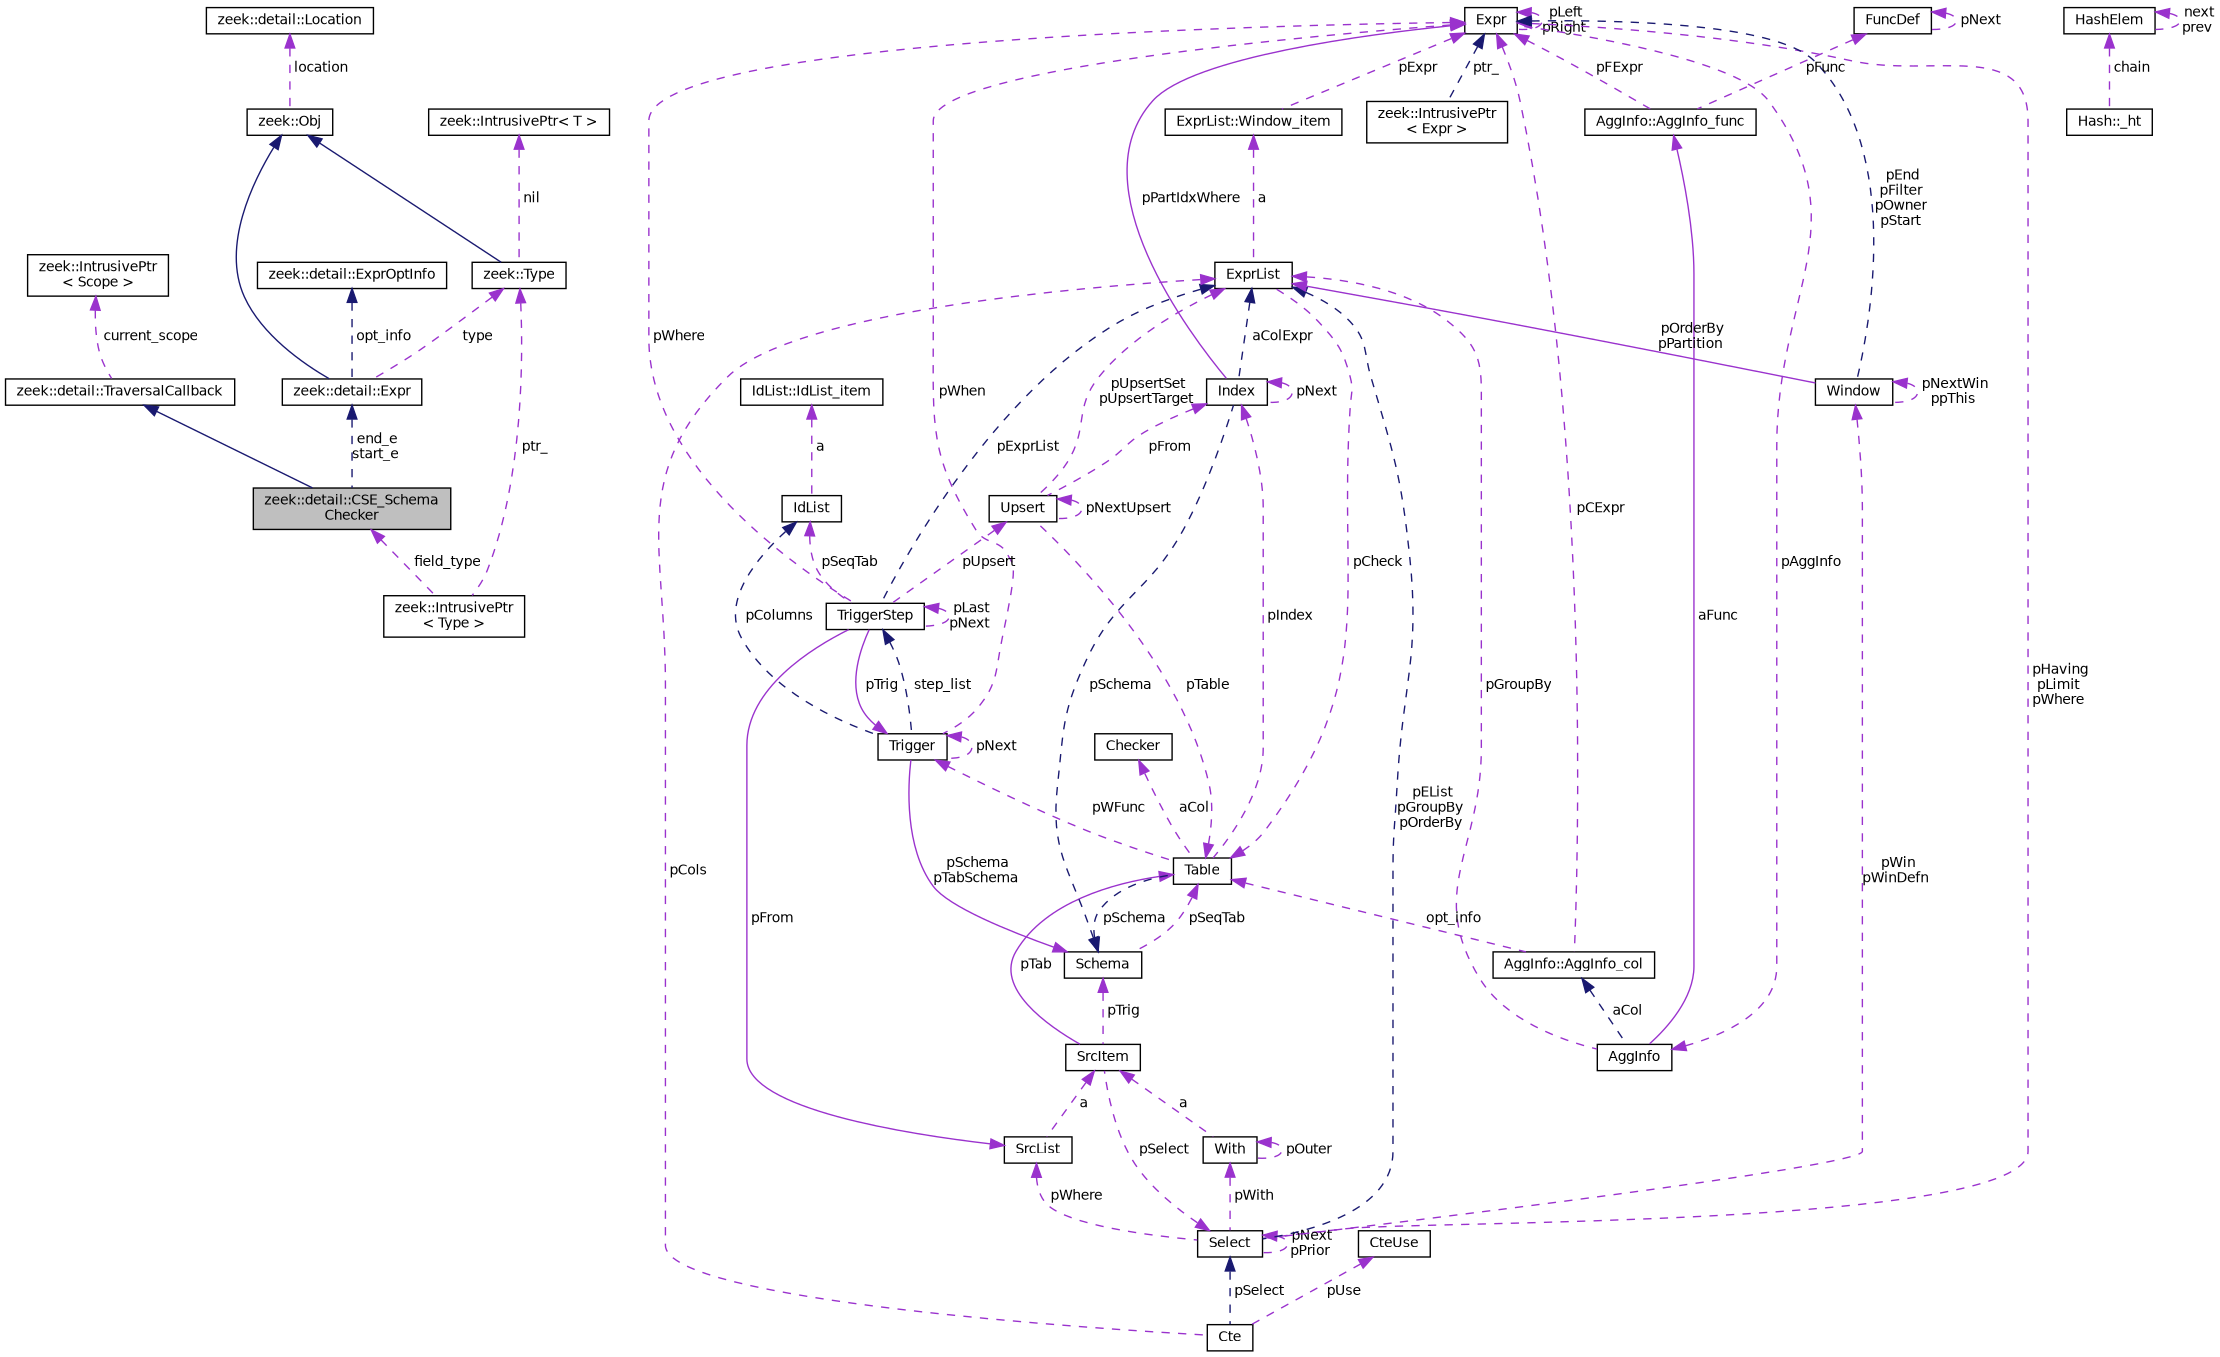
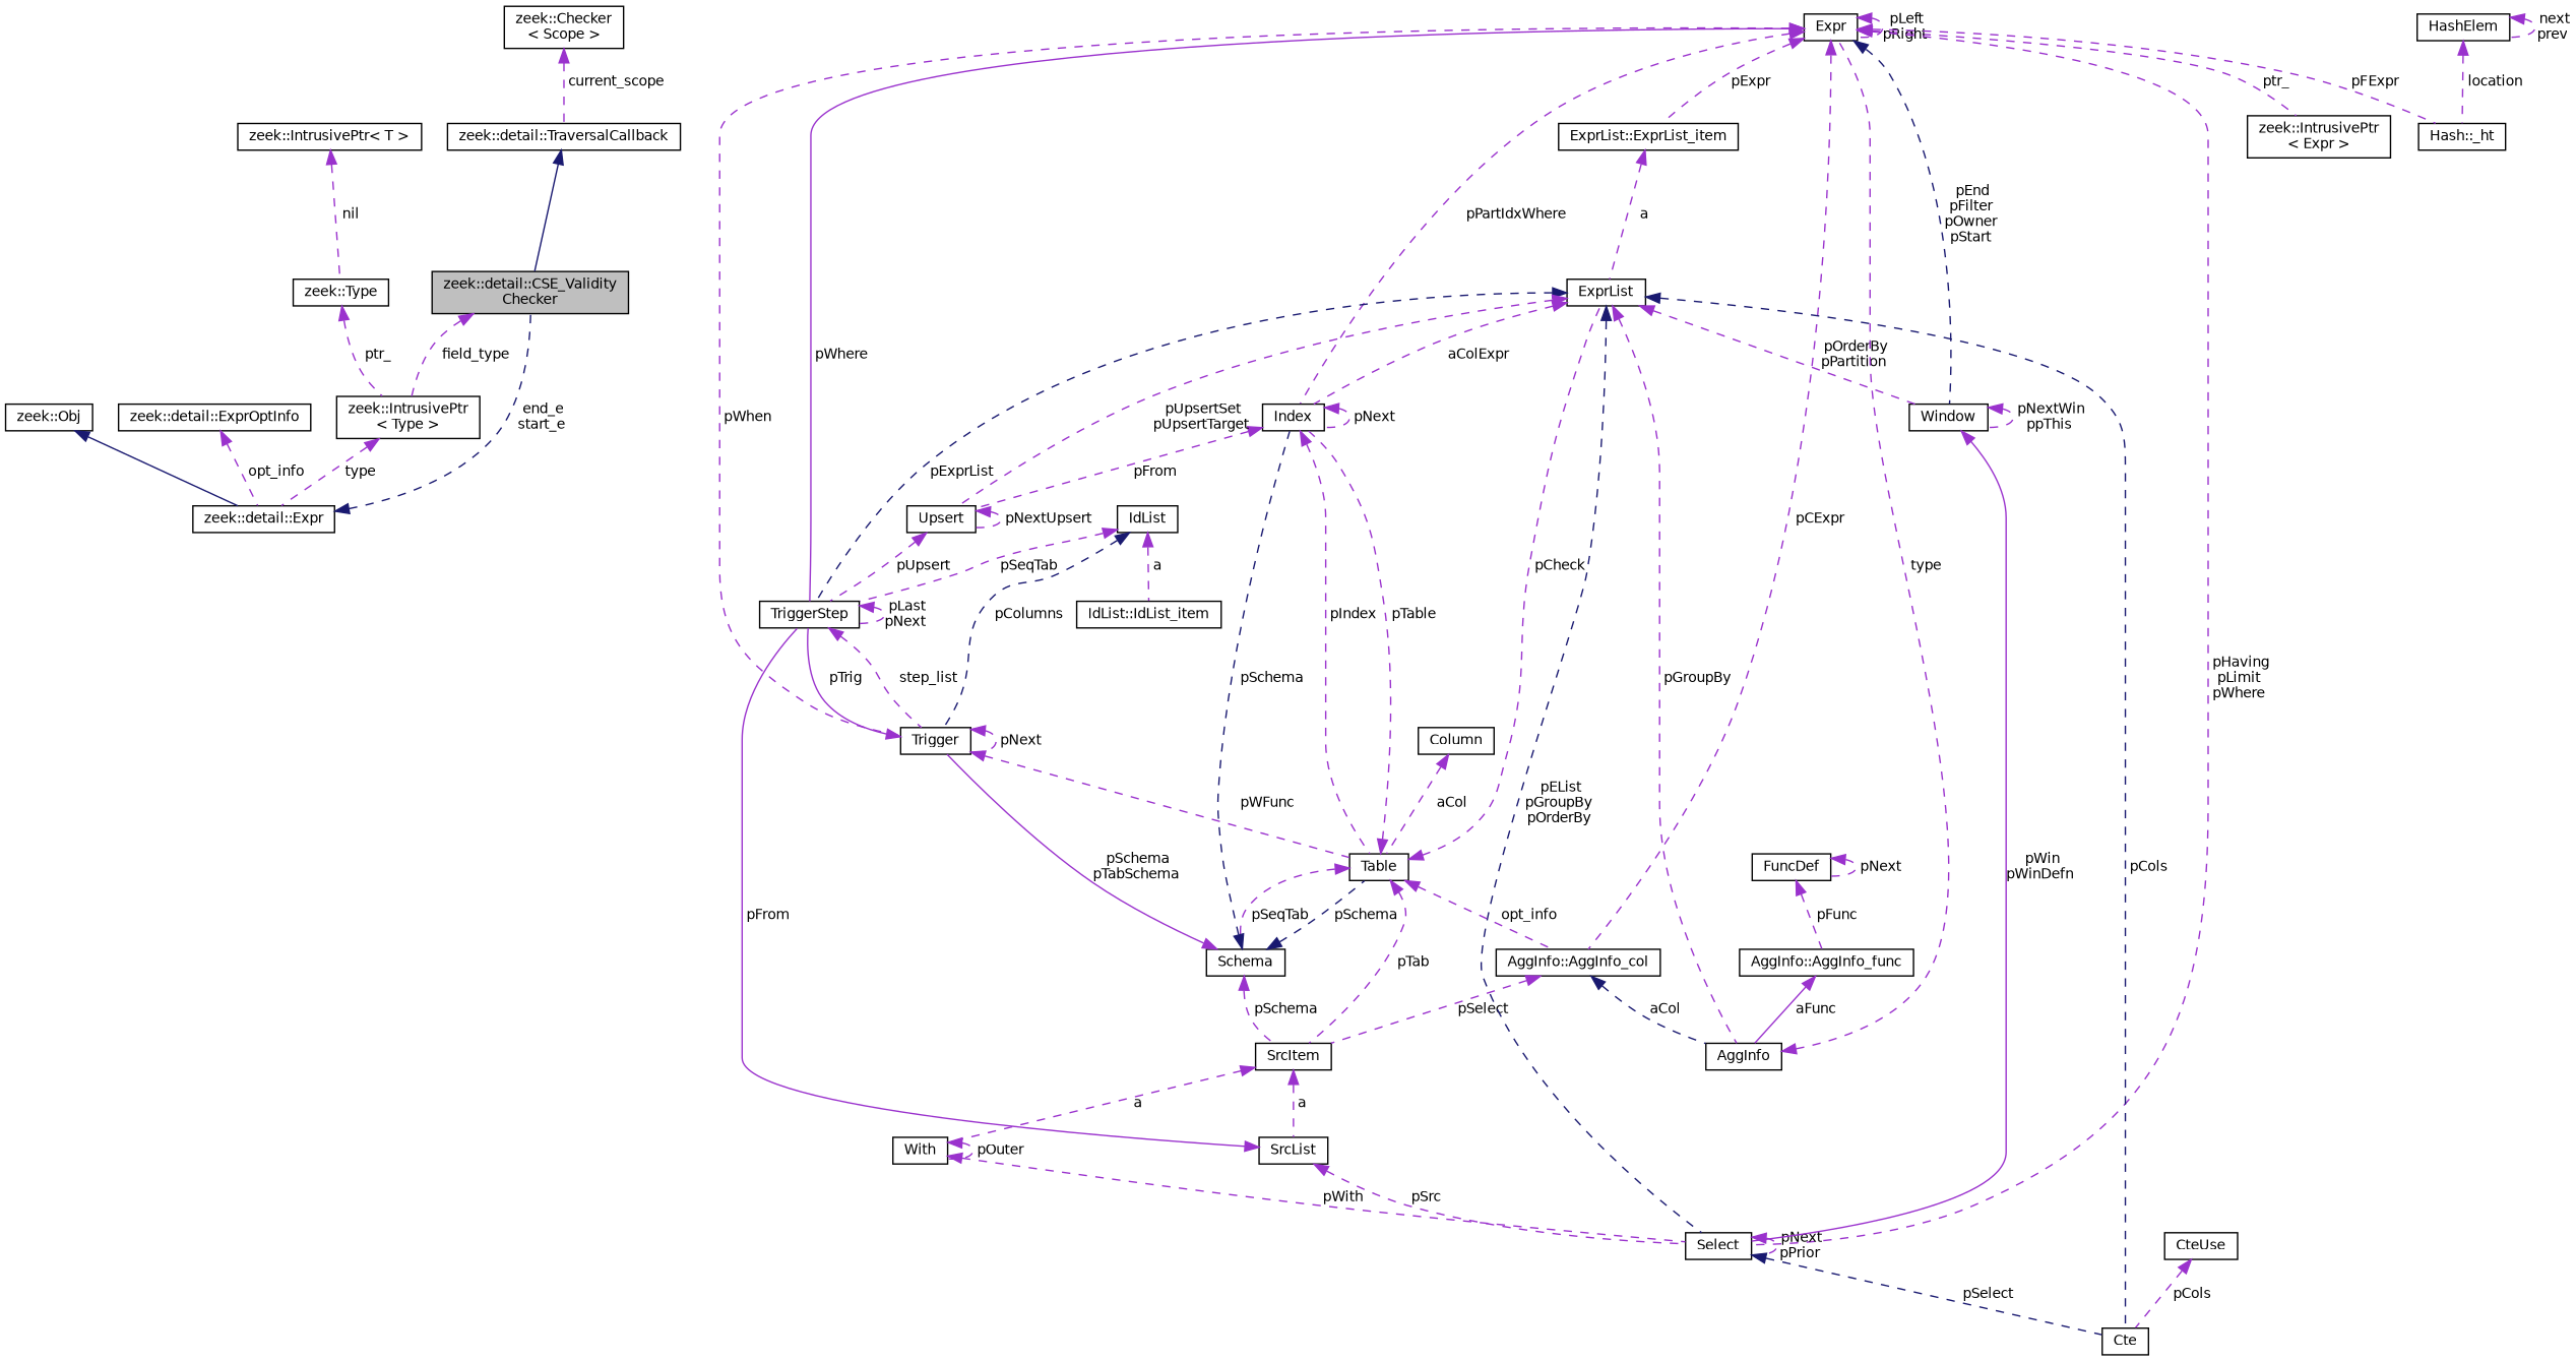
  digraph {
    node [color=black fillcolor=white fontname=Helvetica fontsize=10 shape=record style=filled]
    edge [color=darkorchid3 dir=back fontname=Helvetica fontsize=10 labelfontname=Helvetica labelfontsize=10 style=dashed]
-   n1 [fillcolor=grey75 fontcolor=black height=0.2 label="zeek::detail::CSE_Schema\lChecker" width=0.4]
+   n1 [fillcolor=grey75 fontcolor=black height=0.2 label="zeek::detail::CSE_Validity\lChecker" width=0.4]
    n2 [height=0.2 label="zeek::IntrusivePtr\l\< Type \>" width=0.4]
    n3 [height=0.2 label="zeek::detail::TraversalCallback" width=0.4]
-   n4 [height=0.2 label="zeek::IntrusivePtr\l\< Scope \>" width=0.4]
+   n4 [height=0.2 label="zeek::Checker\l\< Scope \>" width=0.4]
    n5 [height=0.2 label="zeek::detail::Expr" width=0.4]
    n6 [height=0.2 label="zeek::Obj" width=0.4]
    n7 [height=0.2 label="zeek::Type" width=0.4]
-   n8 [height=0.2 label="zeek::detail::Location" width=0.4]
    n9 [height=0.2 label="zeek::IntrusivePtr\< T \>" width=0.4]
    n10 [height=0.2 label="zeek::IntrusivePtr\l\< Expr \>" width=0.4]
    n11 [height=0.2 label=Expr width=0.4]
-   n12 [height=0.2 label="ExprList::Window_item" width=0.4]
+   n12 [height=0.2 label="ExprList::ExprList_item" width=0.4]
    n13 [height=0.2 label="AggInfo::AggInfo_col" width=0.4]
    n14 [height=0.2 label=Index width=0.4]
    n15 [height=0.2 label=Trigger width=0.4]
    n16 [height=0.2 label=TriggerStep width=0.4]
    n17 [height=0.2 label=Select width=0.4]
    n18 [height=0.2 label=Window width=0.4]
    n19 [height=0.2 label="AggInfo::AggInfo_func" width=0.4]
    n20 [height=0.2 label=ExprList width=0.4]
    n21 [height=0.2 label=AggInfo width=0.4]
    n22 [height=0.2 label=Upsert width=0.4]
    n23 [height=0.2 label=Table width=0.4]
    n24 [height=0.2 label=Cte width=0.4]
    n25 [height=0.2 label=SrcItem width=0.4]
    n26 [height=0.2 label=Schema width=0.4]
    n27 [height=0.2 label=SrcList width=0.4]
    n28 [height=0.2 label=With width=0.4]
-   n29 [height=0.2 label=Checker width=0.4]
+   n29 [height=0.2 label=Column width=0.4]
    n30 [height=0.2 label=HashElem width=0.4]
    n31 [height=0.2 label="Hash::_ht" width=0.4]
    n32 [height=0.2 label=IdList width=0.4]
    n33 [height=0.2 label="IdList::IdList_item" width=0.4]
    n34 [height=0.2 label=CteUse width=0.4]
    n35 [height=0.2 label=FuncDef width=0.4]
    n36 [height=0.2 label="zeek::detail::ExprOptInfo" width=0.4]
    n1 -> n2 [label=" field_type"]
-   n7 -> n5 [label=" type"]
+   n2 -> n5 [label=" type"]
    n3 -> n1 [color=midnightblue style=solid]
    n4 -> n3 [label=" current_scope"]
    n5 -> n1 [color=midnightblue label=" end_e\nstart_e"]
    n6 -> n5 [color=midnightblue style=solid]
-   n6 -> n7 [color=midnightblue style=solid]
    n7 -> n2 [label=" ptr_"]
-   n8 -> n6 [label=" location"]
    n9 -> n7 [label=" nil"]
-   n11 -> n10 [color=midnightblue label=" ptr_"]
+   n11 -> n10 [label=" ptr_"]
    n11 -> n11 [label=" pLeft\npRight"]
    n11 -> n12 [label=" pExpr"]
    n11 -> n13 [label=" pCExpr"]
-   n11 -> n14 [label=" pPartIdxWhere" style=solid]
+   n11 -> n14 [label=" pPartIdxWhere"]
    n11 -> n15 [label=" pWhen"]
-   n11 -> n16 [label=" pWhere"]
+   n11 -> n16 [label=" pWhere" style=solid]
    n11 -> n17 [label=" pHaving\npLimit\npWhere"]
    n11 -> n18 [color=midnightblue label=" pEnd\npFilter\npOwner\npStart"]
-   n11 -> n19 [label=" pFExpr"]
+   n11 -> n31 [label=" pFExpr"]
    n12 -> n20 [label=" a"]
    n13 -> n21 [color=midnightblue label=" aCol"]
    n14 -> n14 [label=" pNext"]
    n14 -> n22 [label=" pFrom"]
    n14 -> n23 [label=" pIndex"]
    n15 -> n15 [label=" pNext"]
    n15 -> n16 [label=" pTrig" style=solid]
    n15 -> n23 [label=" pWFunc"]
-   n16 -> n15 [color=midnightblue label=" step_list"]
+   n16 -> n15 [label=" step_list"]
    n16 -> n16 [label=" pLast\npNext"]
    n17 -> n17 [label=" pNext\npPrior"]
    n17 -> n24 [color=midnightblue label=" pSelect"]
-   n17 -> n25 [label=" pSelect"]
-   n18 -> n17 [label=" pWin\npWinDefn"]
+   n13 -> n25 [label=" pSelect"]
+   n18 -> n17 [label=" pWin\npWinDefn" style=solid]
    n18 -> n18 [label=" pNextWin\nppThis"]
    n19 -> n21 [label=" aFunc" style=solid]
-   n20 -> n14 [color=midnightblue label=" aColExpr"]
+   n20 -> n14 [label=" aColExpr"]
    n20 -> n16 [color=midnightblue label=" pExprList"]
    n20 -> n17 [color=midnightblue label=" pEList\npGroupBy\npOrderBy"]
-   n20 -> n18 [label=" pOrderBy\npPartition" style=solid]
+   n20 -> n18 [label=" pOrderBy\npPartition"]
    n20 -> n21 [label=" pGroupBy"]
    n20 -> n22 [label=" pUpsertSet\npUpsertTarget"]
-   n20 -> n24 [label=" pCols"]
-   n21 -> n11 [label=" pAggInfo"]
+   n20 -> n24 [color=midnightblue label=" pCols"]
+   n21 -> n11 [label=" type"]
    n22 -> n16 [label=" pUpsert"]
    n22 -> n22 [label=" pNextUpsert"]
    n23 -> n13 [label=" opt_info"]
-   n23 -> n22 [label=" pTable"]
+   n23 -> n14 [label=" pTable"]
    n23 -> n20 [label=" pCheck"]
-   n23 -> n25 [label=" pTab" style=solid]
+   n23 -> n25 [label=" pTab"]
    n23 -> n26 [label=" pSeqTab"]
    n25 -> n27 [label=" a"]
    n25 -> n28 [label=" a"]
    n26 -> n14 [color=midnightblue label=" pSchema"]
    n26 -> n15 [label=" pSchema\npTabSchema" style=solid]
    n26 -> n23 [color=midnightblue label=" pSchema"]
-   n26 -> n25 [label=" pTrig"]
+   n26 -> n25 [label=" pSchema"]
    n27 -> n16 [label=" pFrom" style=solid]
-   n27 -> n17 [label=" pWhere"]
+   n27 -> n17 [label=" pSrc"]
    n28 -> n17 [label=" pWith"]
    n28 -> n28 [label=" pOuter"]
    n29 -> n23 [label=" aCol"]
    n30 -> n30 [label=" next\nprev"]
-   n30 -> n31 [label=" chain"]
+   n30 -> n31 [label=" location"]
    n32 -> n15 [color=midnightblue label=" pColumns"]
    n32 -> n16 [label=" pSeqTab"]
-   n33 -> n32 [label=" a"]
-   n34 -> n24 [label=" pUse"]
+   n32 -> n33 [label=" a"]
+   n34 -> n24 [label=" pCols"]
    n35 -> n19 [label=" pFunc"]
    n35 -> n35 [label=" pNext"]
-   n36 -> n5 [color=midnightblue label=" opt_info"]
+   n36 -> n5 [label=" opt_info"]
  }
